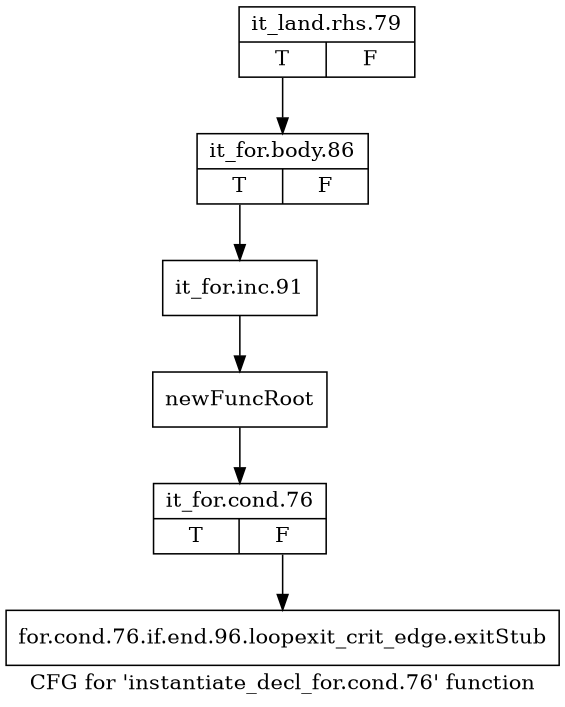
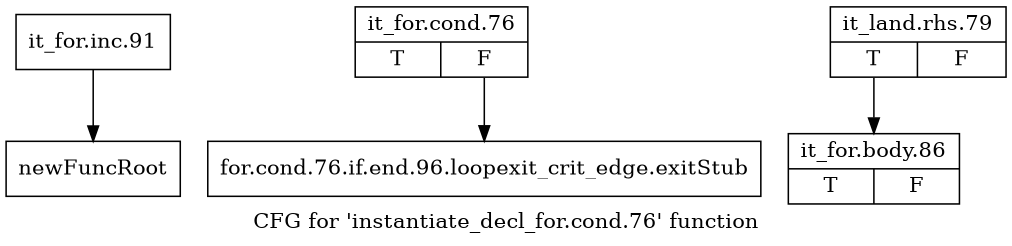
  digraph {
    label="CFG for 'instantiate_decl_for.cond.76' function"
    node [shape=record]
    edge [tailport=s1]
    n1 [label="{newFuncRoot}"]
    n2 [label="{it_for.cond.76|{<s0>T|<s1>F}}"]
    n3 [label="{for.cond.76.if.end.96.loopexit_crit_edge.exitStub}"]
    n4 [label="{it_land.rhs.79|{<s0>T|<s1>F}}"]
    n5 [label="{it_for.body.86|{<s0>T|<s1>F}}"]
    n6 [label="{it_for.inc.91}"]
-   n1 -> n2
    n2 -> n3
    n4 -> n5 [tailport=s0]
-   n5 -> n6 [tailport=s0]
    n6 -> n1
  }
